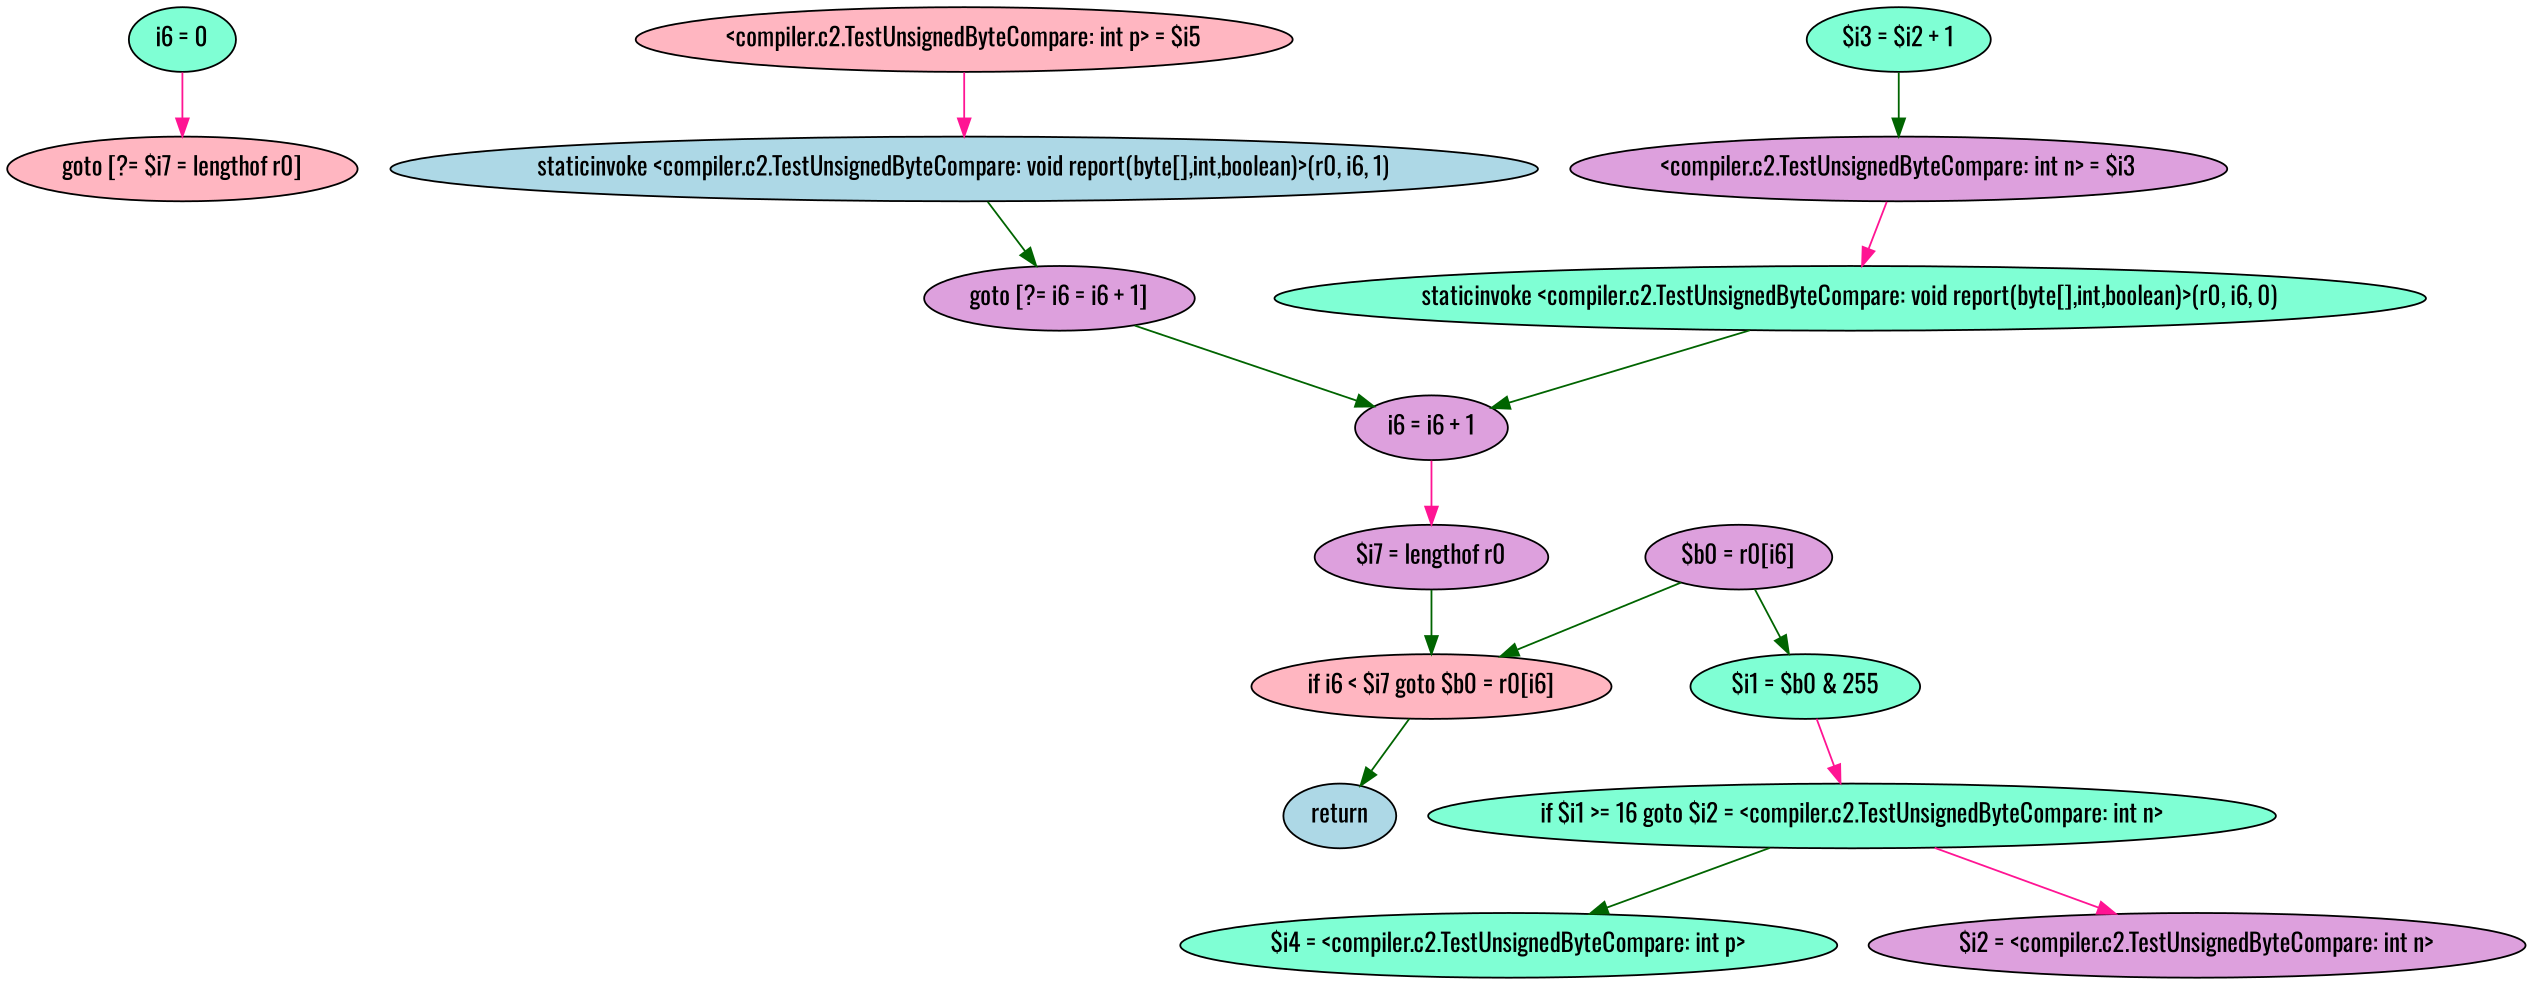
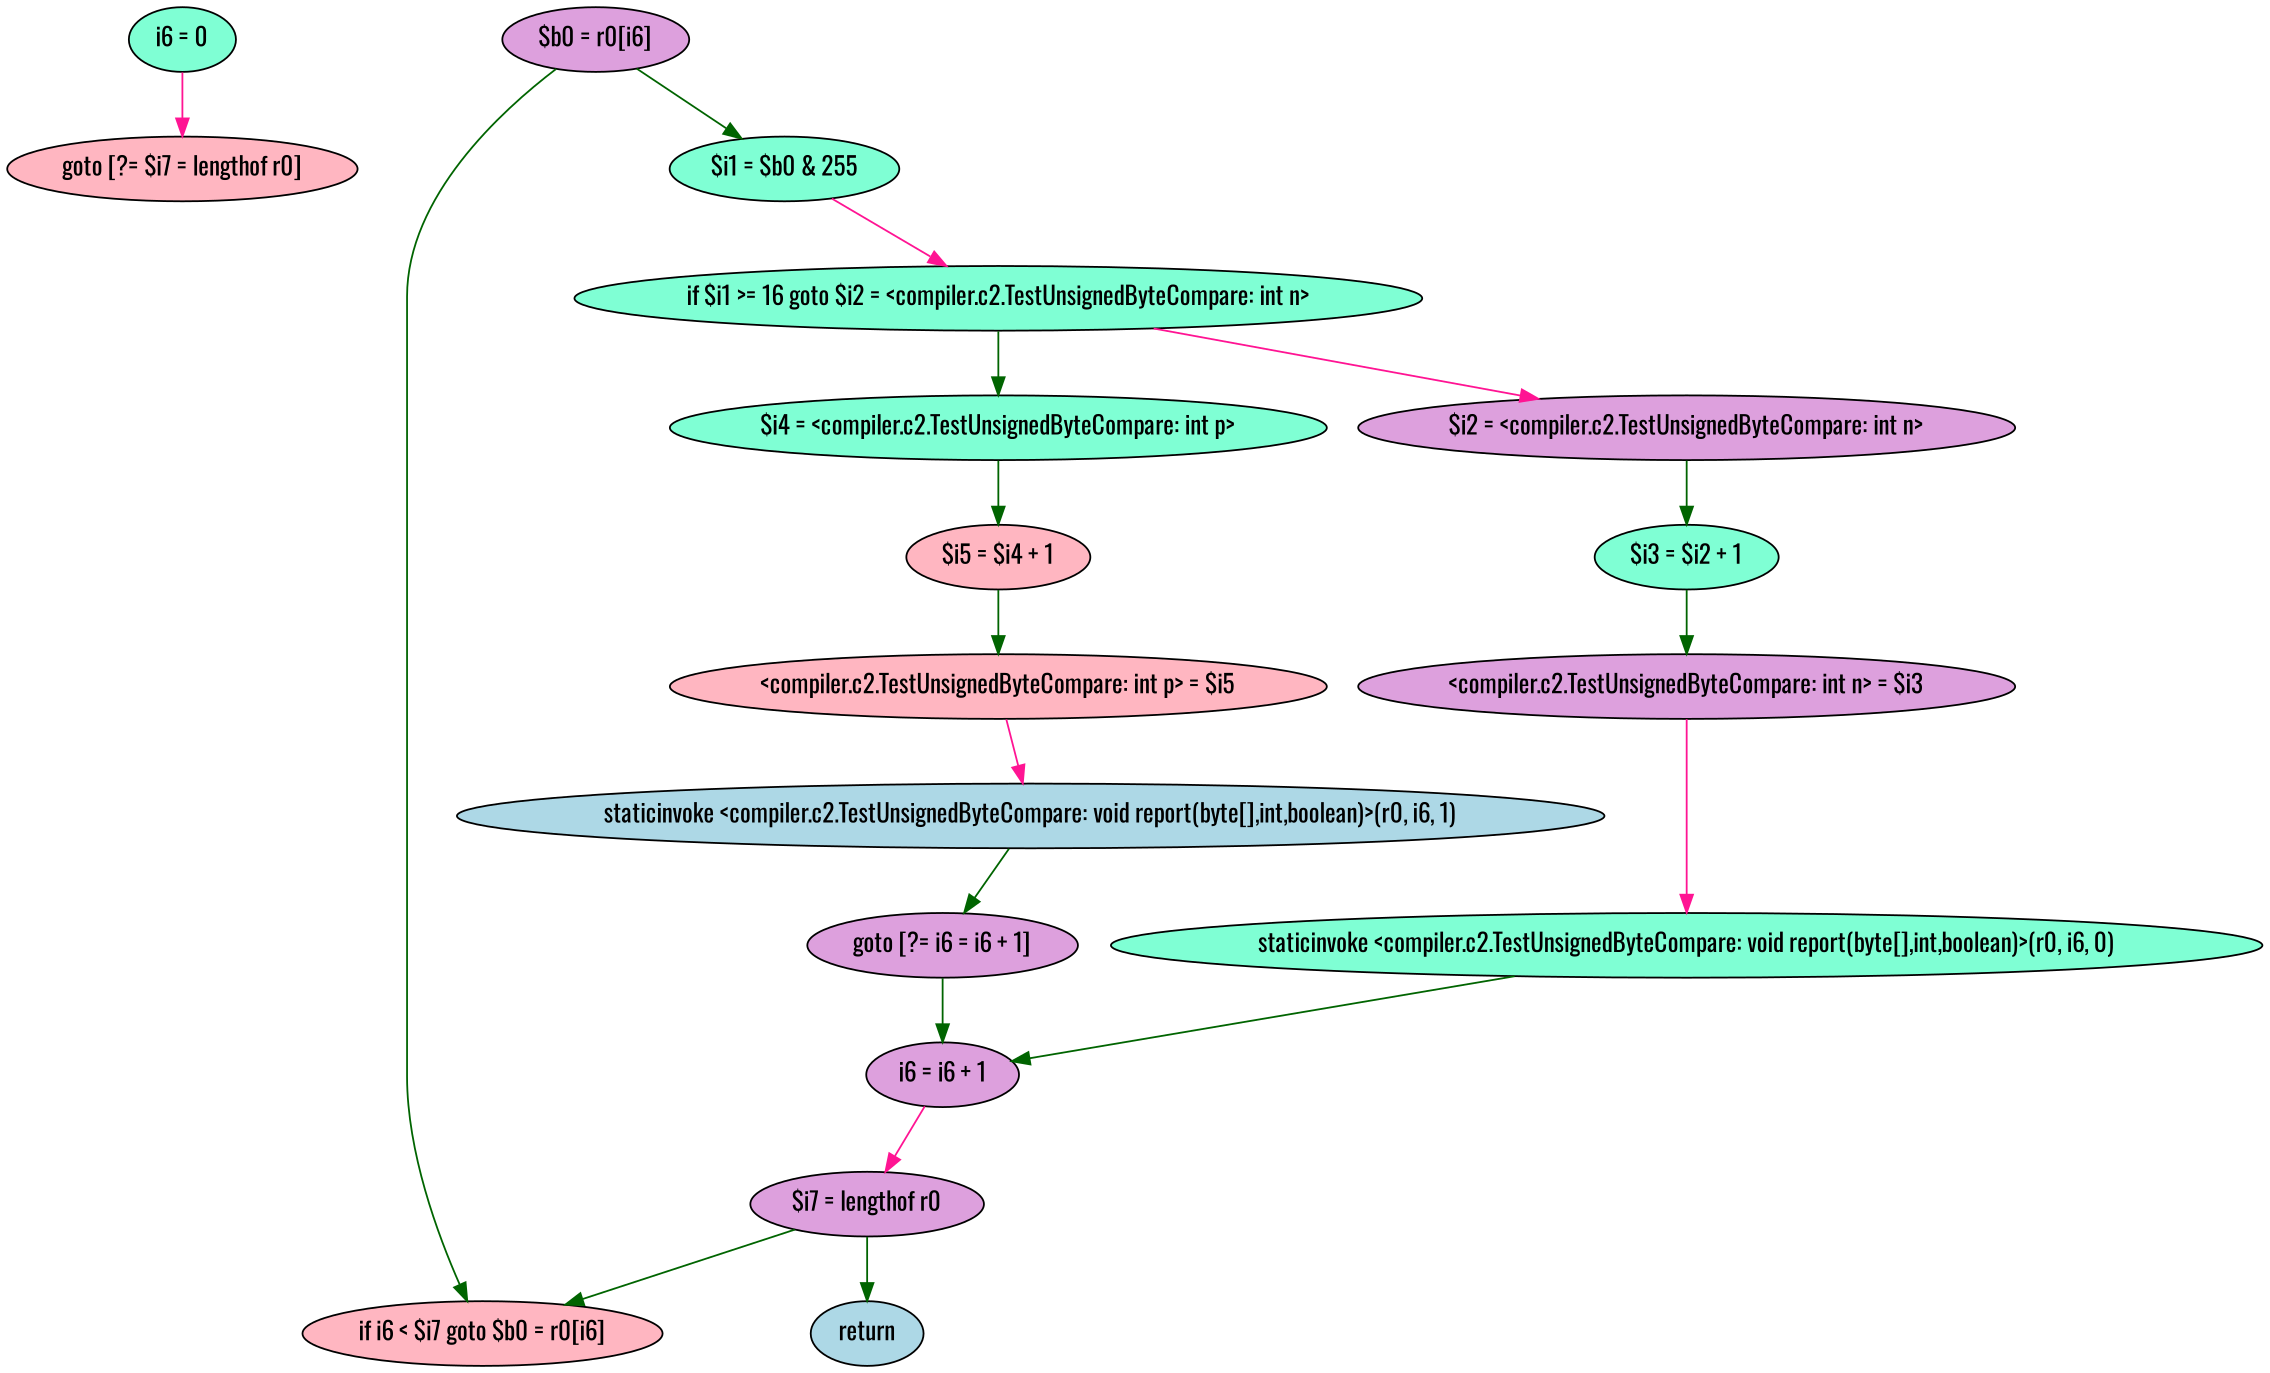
  digraph {
    fontname=Oswald
    node [fillcolor=aquamarine fontname=Oswald style=filled]
    edge [color=darkgreen fontname=Oswald]
    "goto [?= $i7 = lengthof r0]" [fillcolor=lightpink]
    "i6 = 0"
    "$i7 = lengthof r0" [fillcolor=plum]
    "if i6 < $i7 goto $b0 = r0[i6]" [fillcolor=lightpink]
    "$b0 = r0[i6]" [fillcolor=plum]
    "$i1 = $b0 & 255"
    "if $i1 >= 16 goto $i2 = <compiler.c2.TestUnsignedByteCompare: int n>"
    "$i4 = <compiler.c2.TestUnsignedByteCompare: int p>"
    "$i2 = <compiler.c2.TestUnsignedByteCompare: int n>" [fillcolor=plum]
+   "$i5 = $i4 + 1" [fillcolor=lightpink]
    "$i3 = $i2 + 1"
    "<compiler.c2.TestUnsignedByteCompare: int p> = $i5" [fillcolor=lightpink]
    "staticinvoke <compiler.c2.TestUnsignedByteCompare: void report(byte[],int,boolean)>(r0, i6, 1)" [fillcolor=lightblue]
    "goto [?= i6 = i6 + 1]" [fillcolor=plum]
    "i6 = i6 + 1" [fillcolor=plum]
    "<compiler.c2.TestUnsignedByteCompare: int n> = $i3" [fillcolor=plum]
    "staticinvoke <compiler.c2.TestUnsignedByteCompare: void report(byte[],int,boolean)>(r0, i6, 0)"
    return [fillcolor=lightblue]
    "i6 = 0" -> "goto [?= $i7 = lengthof r0]" [color=deeppink]
    "$i7 = lengthof r0" -> "if i6 < $i7 goto $b0 = r0[i6]"
-   "if i6 < $i7 goto $b0 = r0[i6]" -> return
+   "$i7 = lengthof r0" -> return
    "$b0 = r0[i6]" -> "if i6 < $i7 goto $b0 = r0[i6]"
    "$b0 = r0[i6]" -> "$i1 = $b0 & 255"
    "$i1 = $b0 & 255" -> "if $i1 >= 16 goto $i2 = <compiler.c2.TestUnsignedByteCompare: int n>" [color=deeppink]
    "if $i1 >= 16 goto $i2 = <compiler.c2.TestUnsignedByteCompare: int n>" -> "$i4 = <compiler.c2.TestUnsignedByteCompare: int p>"
    "if $i1 >= 16 goto $i2 = <compiler.c2.TestUnsignedByteCompare: int n>" -> "$i2 = <compiler.c2.TestUnsignedByteCompare: int n>" [color=deeppink]
+   "$i4 = <compiler.c2.TestUnsignedByteCompare: int p>" -> "$i5 = $i4 + 1"
+   "$i2 = <compiler.c2.TestUnsignedByteCompare: int n>" -> "$i3 = $i2 + 1"
+   "$i5 = $i4 + 1" -> "<compiler.c2.TestUnsignedByteCompare: int p> = $i5"
    "$i3 = $i2 + 1" -> "<compiler.c2.TestUnsignedByteCompare: int n> = $i3"
    "<compiler.c2.TestUnsignedByteCompare: int p> = $i5" -> "staticinvoke <compiler.c2.TestUnsignedByteCompare: void report(byte[],int,boolean)>(r0, i6, 1)" [color=deeppink]
    "staticinvoke <compiler.c2.TestUnsignedByteCompare: void report(byte[],int,boolean)>(r0, i6, 1)" -> "goto [?= i6 = i6 + 1]"
    "goto [?= i6 = i6 + 1]" -> "i6 = i6 + 1"
    "i6 = i6 + 1" -> "$i7 = lengthof r0" [color=deeppink]
    "<compiler.c2.TestUnsignedByteCompare: int n> = $i3" -> "staticinvoke <compiler.c2.TestUnsignedByteCompare: void report(byte[],int,boolean)>(r0, i6, 0)" [color=deeppink]
    "staticinvoke <compiler.c2.TestUnsignedByteCompare: void report(byte[],int,boolean)>(r0, i6, 0)" -> "i6 = i6 + 1"
  }
